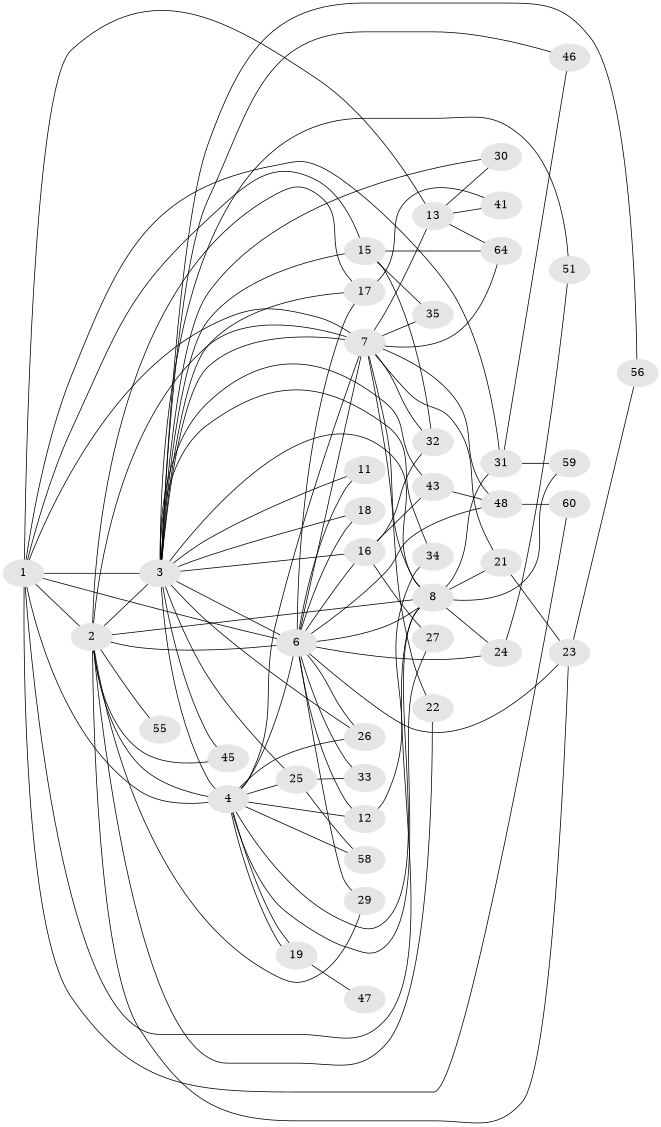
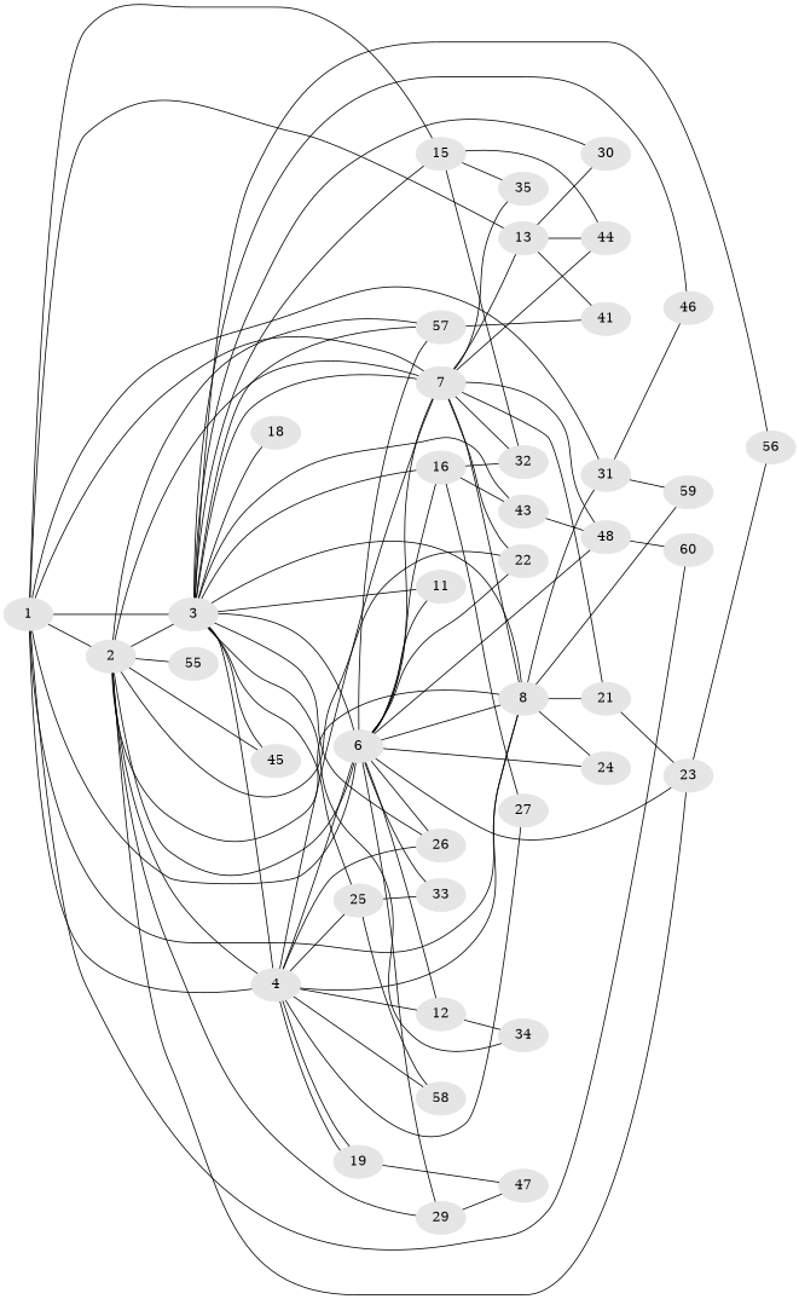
  graph {
    rankdir=LR
    node [color=gray90 style=filled]
    1 [super="+20"]
    2 [super="+42+38+50+14+52"]
    3 [super="+5"]
    4
    6
    7
    8
    13
    15
    31
    60
-   17 [super="+40"]
+   17 [super="+40" label=57]
    22
    23
    29
    45
    55
    11
    16 [super="+36"]
    18
    25
    26 [super="+32"]
    30
    34
    43 [super="+63"]
    46 [super="+57"]
-   51
    56
    12 [super="+61"]
    19
    27
    58
    24 [super="+49"]
    33
    48
    21
    35
    n38 [label=32 super="+65"]
-   44 [super="+64" label=64]
+   44 [super="+64"]
    59
    41
    47
    1 -- 2 [weight=2]
    1 -- 3 [weight=4]
    1 -- 4
    1 -- 6
    1 -- 7
    1 -- 8
    1 -- 13
    1 -- 15
    1 -- 31
    1 -- 60
    2 -- 3 [weight=7]
    2 -- 4
    2 -- 6 [weight=2]
    2 -- 7
    2 -- 8
    2 -- 17
    2 -- 22
    2 -- 23
    2 -- 29
    2 -- 45
    2 -- 55
    3 -- 4 [weight=5]
    3 -- 6 [weight=4]
    3 -- 7 [weight=4]
    3 -- 8 [weight=4]
    3 -- 15
    3 -- 17
    3 -- 45
    3 -- 11
    3 -- 16
    3 -- 18
    3 -- 25
    3 -- 26
    3 -- 30
    3 -- 34
    3 -- 43
    3 -- 46
-   3 -- 51
    3 -- 56
    4 -- 6
    4 -- 7
    4 -- 8
    4 -- 25
    4 -- 26
    4 -- 12
    4 -- 19
    4 -- 19
    4 -- 27
    4 -- 58
    6 -- 7
    6 -- 8
    6 -- 17
    6 -- 23
    6 -- 29
    6 -- 11
    6 -- 16
-   6 -- 18
+   6 -- 22
    6 -- 26
    6 -- 12
    6 -- 24 [weight=2]
    6 -- 33
    6 -- 48
    7 -- 8
    7 -- 13
    7 -- 22
    7 -- 48
    7 -- 21
    7 -- 35
    7 -- n38
    7 -- 44
    8 -- 31
    8 -- 24
    8 -- 21
    8 -- 59
    13 -- 30
    13 -- 44
    13 -- 41
    15 -- 35
    15 -- n38
    15 -- 44
    31 -- 46
    31 -- 59
    17 -- 41
    23 -- 56
+   29 -- 47
    16 -- 43
    16 -- 27
    16 -- n38
    25 -- 58
    25 -- 33
    43 -- 48
    12 -- 34
    19 -- 47
-   24 -- 51
    48 -- 60
    21 -- 23
  }
